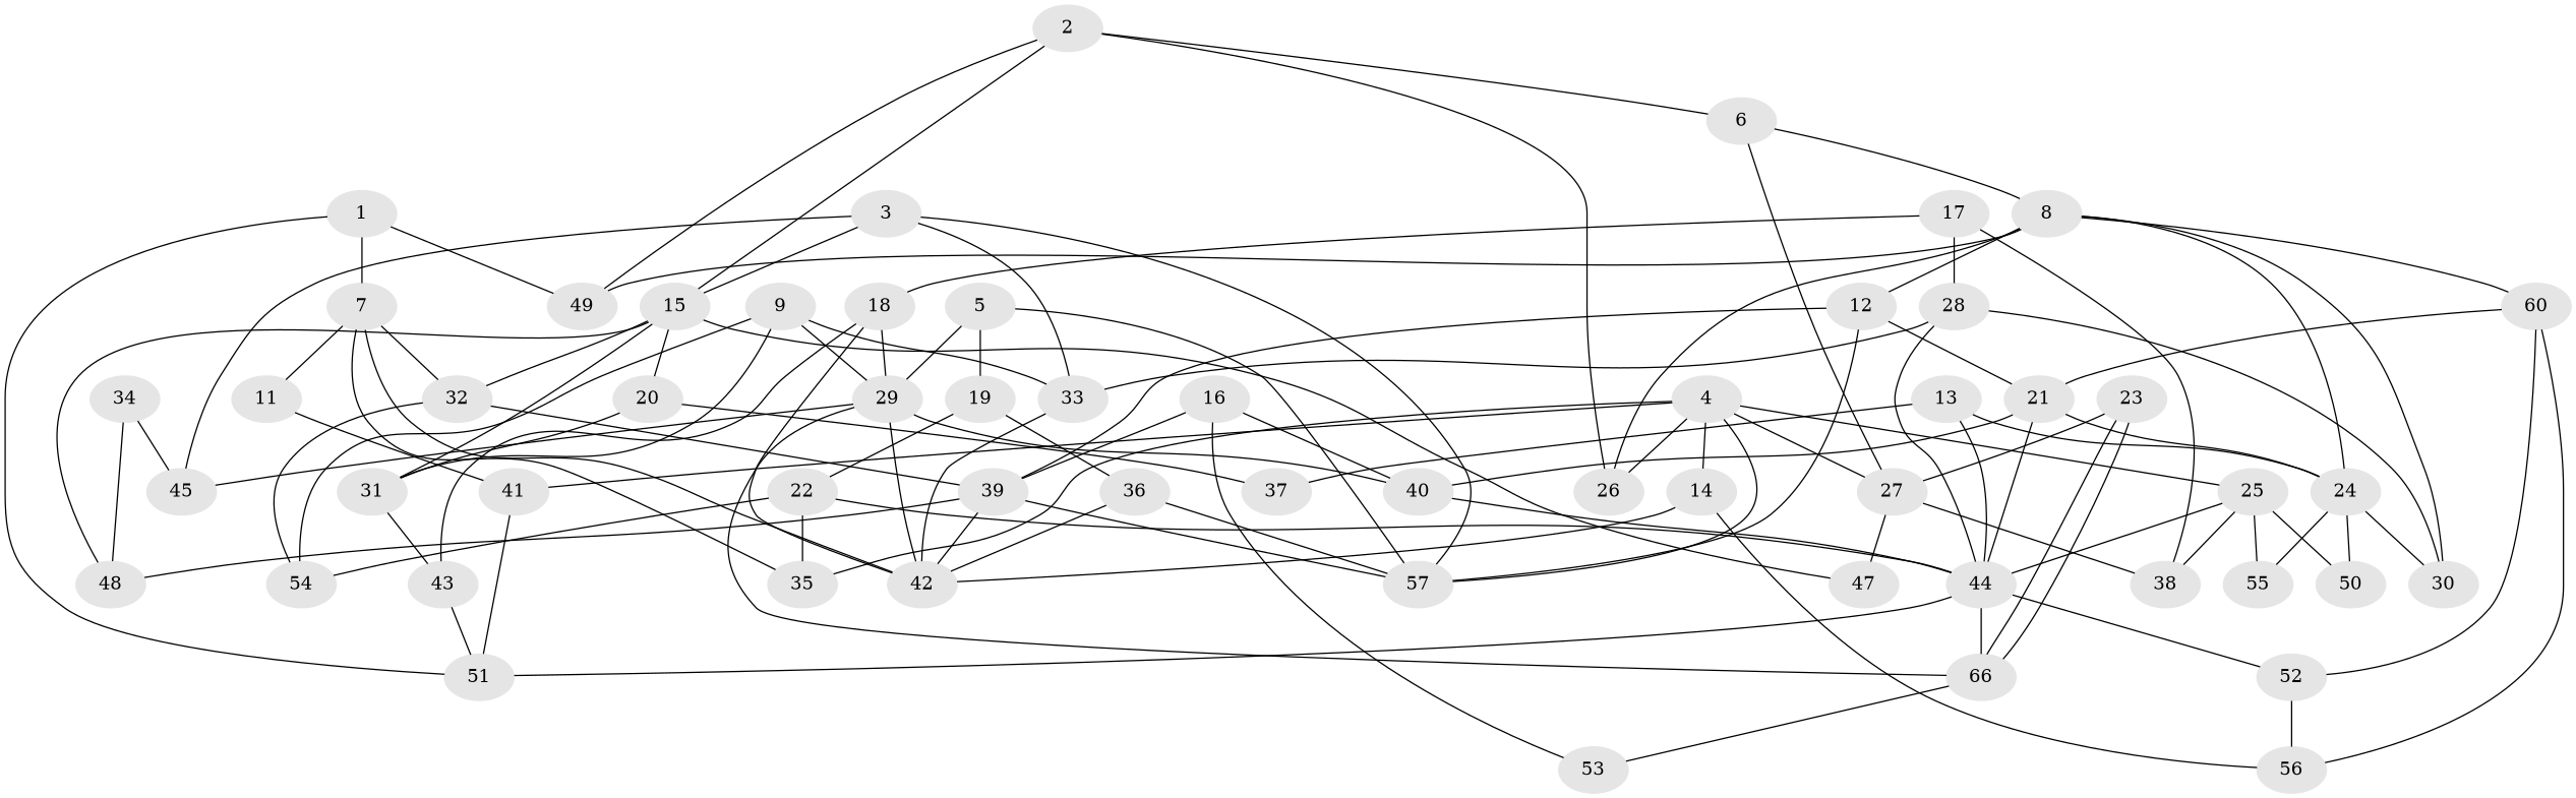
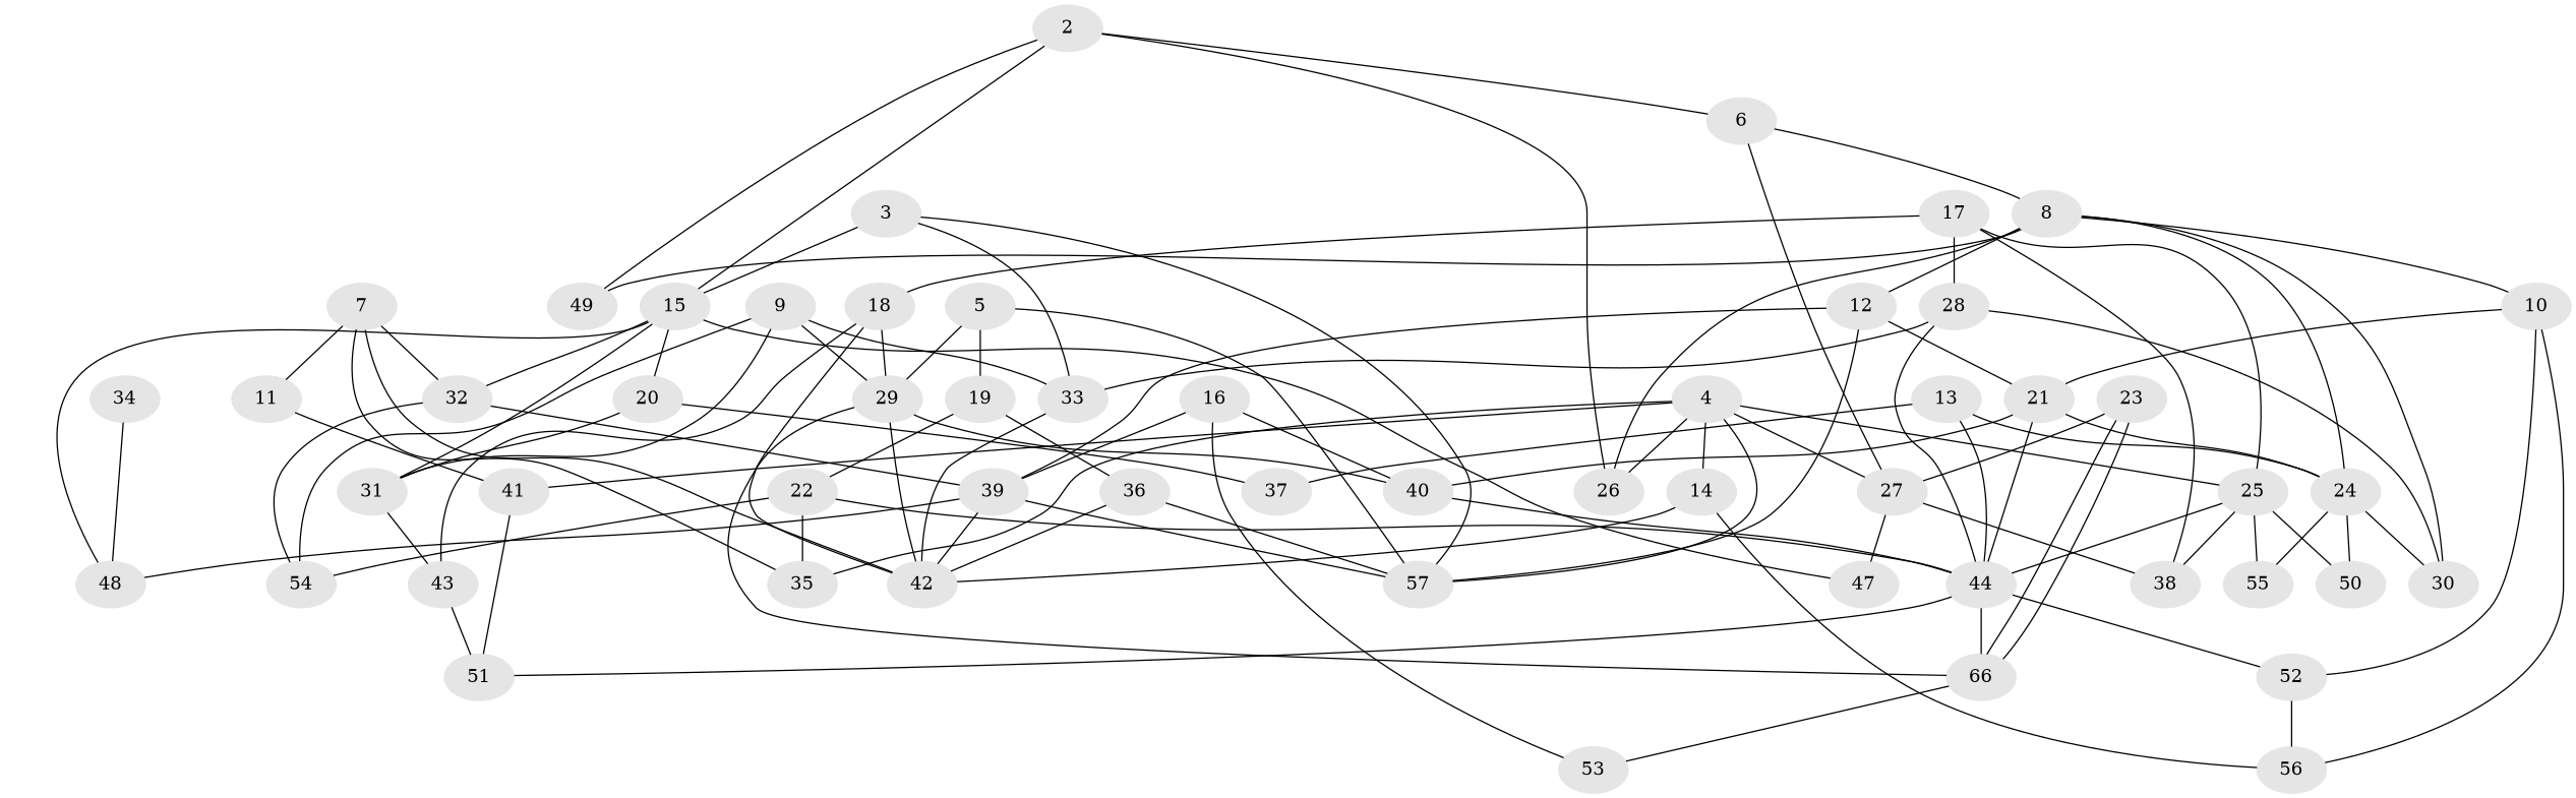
  graph {
    node [color=gray90 style=filled]
-   1
    7
    49
    51
    35
    11
    32
    42
    2
    6
    15
    26
    27
    8
    31
    20
    47
    48
    3
    33
-   45
    57
    4
    14
    25
    41
    56
    44
    38
    50
    55
    5
    19
    29
    22
    36
    40
    n38 [label=66]
-   10 [label=60]
+   10
    12
    30
    24
    54
    39
    21
    52
    28
    9
    43
    13
    37
    16
    53
    17
    18
    23
    34
-   1 -- 7
-   1 -- 49
-   1 -- 51
    7 -- 35
    7 -- 11
    7 -- 32
    7 -- 42
    11 -- 41
    32 -- 54
    32 -- 39
    2 -- 49
    2 -- 6
    2 -- 15
    2 -- 26
    6 -- 27
    6 -- 8
    15 -- 32
    15 -- 31
    15 -- 20
    15 -- 47
    15 -- 48
    27 -- 47
    27 -- 38
    8 -- 49
    8 -- 26
    8 -- 10
    8 -- 12
    8 -- 30
    8 -- 24
    31 -- 43
    20 -- 31
    20 -- 37
    3 -- 15
    3 -- 33
-   3 -- 45
    3 -- 57
    33 -- 42
    4 -- 35
    4 -- 26
    4 -- 27
    4 -- 57
    4 -- 14
    4 -- 25
    4 -- 41
    14 -- 42
    14 -- 56
    25 -- 44
    25 -- 38
    25 -- 50
    25 -- 55
    41 -- 51
    44 -- 51
    44 -- n38
    44 -- 52
    5 -- 57
    5 -- 19
    5 -- 29
    19 -- 22
    19 -- 36
    29 -- 42
-   29 -- 45
    29 -- 40
    29 -- n38
    22 -- 35
    22 -- 44
    22 -- 54
    36 -- 42
    36 -- 57
    40 -- 44
    n38 -- 53
    10 -- 56
    10 -- 21
    10 -- 52
    12 -- 57
    12 -- 39
    12 -- 21
    24 -- 50
    24 -- 55
    24 -- 30
    39 -- 42
    39 -- 48
    39 -- 57
    21 -- 44
    21 -- 40
    21 -- 24
    52 -- 56
    28 -- 33
    28 -- 44
    28 -- 30
    9 -- 31
    9 -- 33
    9 -- 29
    9 -- 54
    43 -- 51
    13 -- 44
    13 -- 24
    13 -- 37
    16 -- 40
    16 -- 39
    16 -- 53
+   17 -- 25
    17 -- 38
    17 -- 28
    17 -- 18
    18 -- 42
    18 -- 29
    18 -- 43
    23 -- 27
    23 -- n38
    23 -- n38
    34 -- 48
-   34 -- 45
  }
